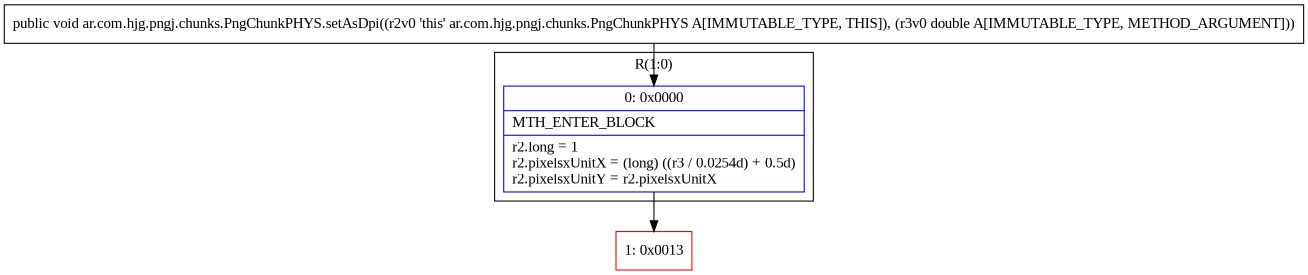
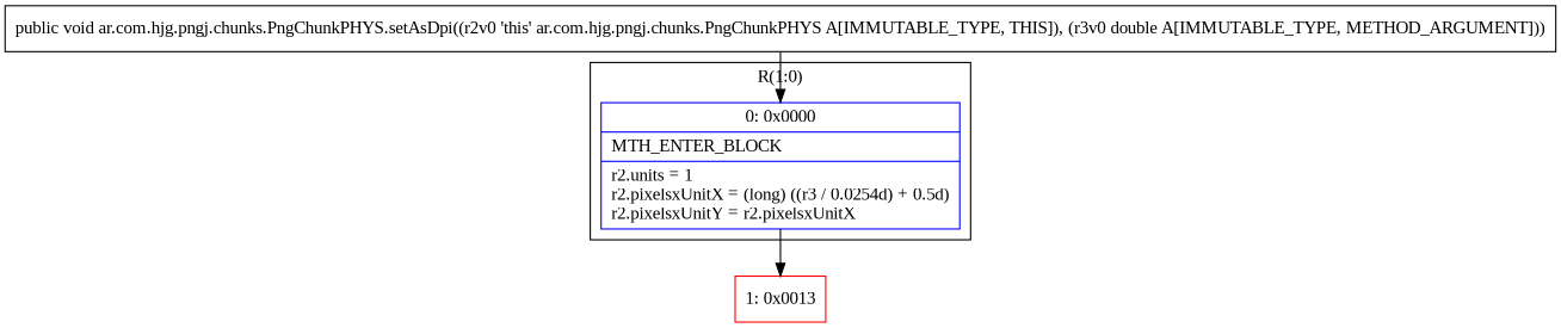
  digraph {
    fontname="Liberation Serif"
    node [shape=record fontname="Liberation Serif"]
    edge [fontname="Liberation Serif"]
-   n1 [color=blue label="{0\:\ 0x0000|MTH_ENTER_BLOCK\l|r2.long = 1\lr2.pixelsxUnitX = (long) ((r3 \/ 0.0254d) + 0.5d)\lr2.pixelsxUnitY = r2.pixelsxUnitX\l}"]
+   n1 [color=blue label="{0\:\ 0x0000|MTH_ENTER_BLOCK\l|r2.units = 1\lr2.pixelsxUnitX = (long) ((r3 \/ 0.0254d) + 0.5d)\lr2.pixelsxUnitY = r2.pixelsxUnitX\l}"]
    n2 [color=red label="{1\:\ 0x0013}"]
    n3 [label="{public void ar.com.hjg.pngj.chunks.PngChunkPHYS.setAsDpi((r2v0 'this' ar.com.hjg.pngj.chunks.PngChunkPHYS A[IMMUTABLE_TYPE, THIS]), (r3v0 double A[IMMUTABLE_TYPE, METHOD_ARGUMENT])) }"]
    subgraph cluster_1 {
      label="R(1:0)"
      n1
    }
    n1 -> n2
    n3 -> n1
  }
